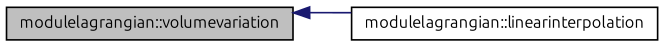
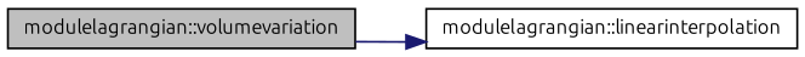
  digraph {
    rankdir=LR
    fontname=Ubuntu
    node [color=black fontname=Ubuntu fontsize=10 shape=record style=filled]
    n1 [fillcolor=grey75 fontcolor=black height=0.2 label="modulelagrangian::volumevariation" width=0.4]
    n2 [fillcolor=white height=0.2 label="modulelagrangian::linearinterpolation" width=0.4]
-   n2 -> n1 [color=midnightblue fontname=Ubuntu fontsize=10 labelfontname=Helvetica labelfontsize=10 style=solid]
+   n1 -> n2 [color=midnightblue fontname=Ubuntu fontsize=10 labelfontname=Helvetica labelfontsize=10 style=solid]
  }
